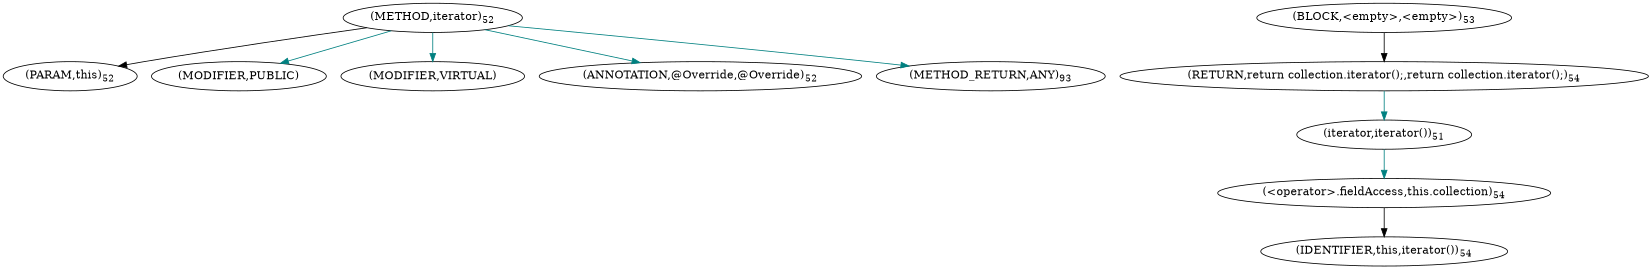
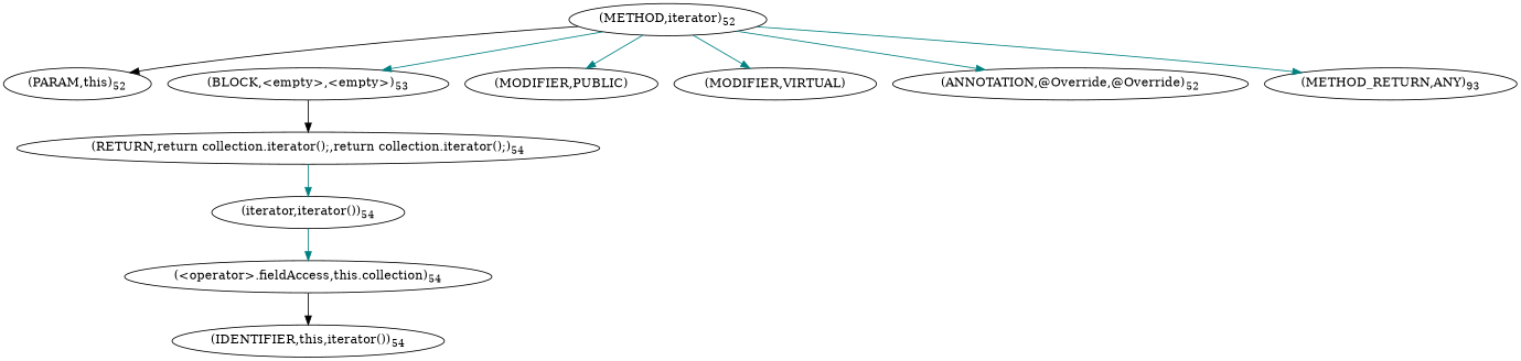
  digraph {
    edge [color=teal]
    n1 [label=<(METHOD,iterator)<SUB>52</SUB>>]
    n2 [label=<(PARAM,this)<SUB>52</SUB>>]
    n3 [label=<(BLOCK,&lt;empty&gt;,&lt;empty&gt;)<SUB>53</SUB>>]
    n4 [label=<(MODIFIER,PUBLIC)>]
    n5 [label=<(MODIFIER,VIRTUAL)>]
    n6 [label=<(ANNOTATION,@Override,@Override)<SUB>52</SUB>>]
    n7 [label=<(METHOD_RETURN,ANY)<SUB>93</SUB>>]
    n8 [label=<(RETURN,return collection.iterator();,return collection.iterator();)<SUB>54</SUB>>]
-   n9 [label=<(iterator,iterator())<SUB>51</SUB>>]
+   n9 [label=<(iterator,iterator())<SUB>54</SUB>>]
    n10 [label=<(&lt;operator&gt;.fieldAccess,this.collection)<SUB>54</SUB>>]
    n11 [label=<(IDENTIFIER,this,iterator())<SUB>54</SUB>>]
    n1 -> n2 [color=black]
+   n1 -> n3
    n1 -> n4
    n1 -> n5
    n1 -> n6
    n1 -> n7
    n3 -> n8 [color=black]
    n8 -> n9
    n9 -> n10
    n10 -> n11 [color=black]
  }
